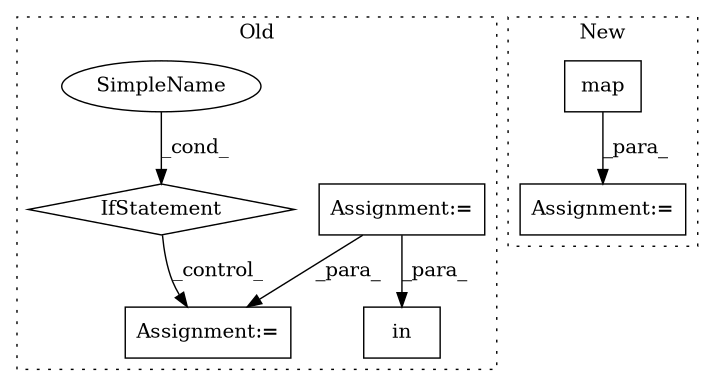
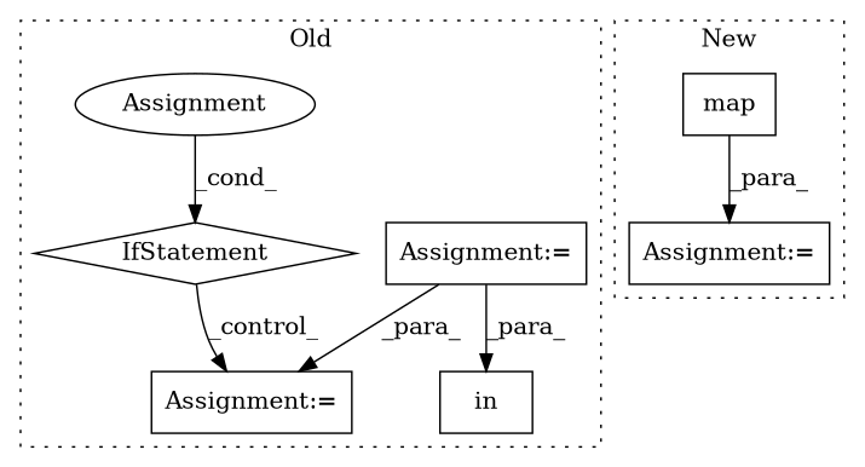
  digraph {
    node [a=7 l=1 shape=box]
    n1 [a=105 l=29 label=in s=2695]
    n2 [a=25 l="10,2" label=IfStatement s="2685,2724" shape=diamond]
    n3 [label="Assignment:=" s=2637]
-   n4 [a=42 label=SimpleName shape=ellipse l=""]
+   n4 [a=42 label=Assignment shape=ellipse l=""]
    n5 [l=2 label="Assignment:=" s=2868]
    n6 [a=32 l="4,1" label=map s="3356,3509"]
    n7 [label="Assignment:=" s=3340]
    subgraph cluster_1 {
      label=Old
      style=dotted
      n1
      n2
      n3
      n4
      n5
    }
    subgraph cluster_2 {
      label=New
      style=dotted
      n6
      n7
    }
    n2 -> n5 [label=_control_]
    n3 -> n1 [label=_para_]
    n3 -> n5 [label=_para_]
    n4 -> n2 [label=_cond_]
    n6 -> n7 [label=_para_]
  }
